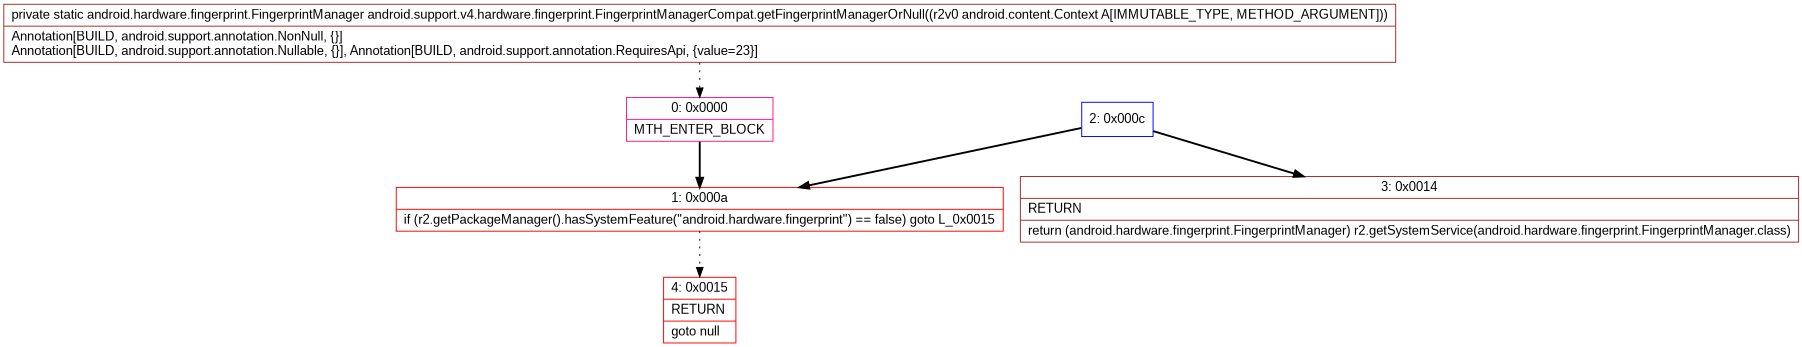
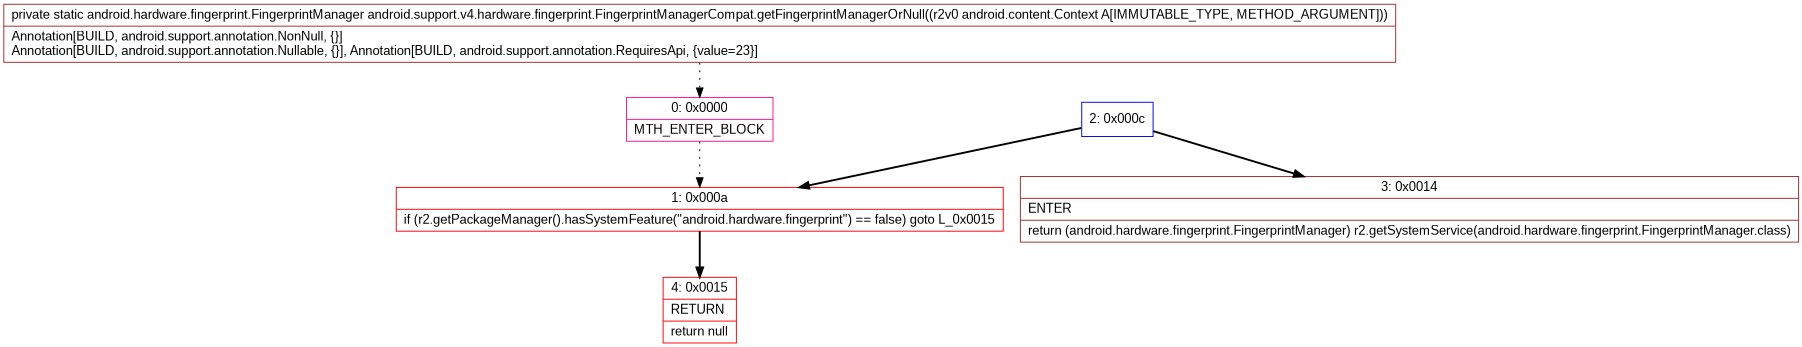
  digraph {
    fontname="Liberation Sans"
    node [color=red fontname="Liberation Sans" shape=record]
    edge [fontname="Liberation Sans" style=bold]
    n1 [color=deeppink label="{0\:\ 0x0000|MTH_ENTER_BLOCK\l}"]
    n2 [label="{1\:\ 0x000a|if (r2.getPackageManager().hasSystemFeature(\"android.hardware.fingerprint\") == false) goto L_0x0015\l}"]
-   n3 [label="{4\:\ 0x0015|RETURN\l|goto null\l}"]
+   n3 [label="{4\:\ 0x0015|RETURN\l|return null\l}"]
    n4 [color=blue label="{2\:\ 0x000c}"]
-   n5 [color=brown label="{3\:\ 0x0014|RETURN\l|return (android.hardware.fingerprint.FingerprintManager) r2.getSystemService(android.hardware.fingerprint.FingerprintManager.class)\l}"]
+   n5 [color=brown label="{3\:\ 0x0014|ENTER\l|return (android.hardware.fingerprint.FingerprintManager) r2.getSystemService(android.hardware.fingerprint.FingerprintManager.class)\l}"]
    n6 [color=brown label="{private static android.hardware.fingerprint.FingerprintManager android.support.v4.hardware.fingerprint.FingerprintManagerCompat.getFingerprintManagerOrNull((r2v0 android.content.Context A[IMMUTABLE_TYPE, METHOD_ARGUMENT]))  | Annotation[BUILD, android.support.annotation.NonNull, \{\}]\lAnnotation[BUILD, android.support.annotation.Nullable, \{\}], Annotation[BUILD, android.support.annotation.RequiresApi, \{value=23\}]\l}"]
-   n1 -> n2
-   n2 -> n3 [style=dotted]
+   n1 -> n2 [style=dotted]
+   n2 -> n3
    n4 -> n2
    n4 -> n5
    n6 -> n1 [style=dotted]
  }
